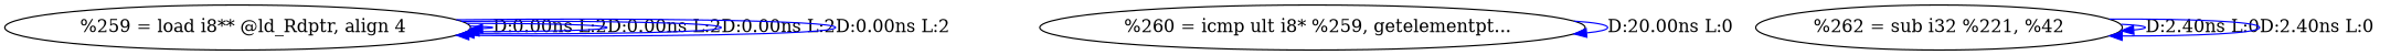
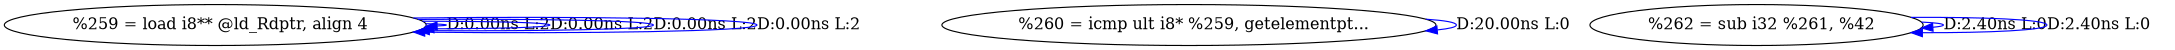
  digraph {
    edge [color=blue]
    n1 [label="  %259 = load i8** @ld_Rdptr, align 4"]
    n2 [label="  %260 = icmp ult i8* %259, getelementpt..."]
-   n3 [label="%262 = sub i32 %221, %42"]
+   n3 [label="  %262 = sub i32 %261, %42"]
    n1 -> n1 [label="D:0.00ns L:2"]
    n1 -> n1 [label="D:0.00ns L:2"]
    n1 -> n1 [label="D:0.00ns L:2"]
    n1 -> n1 [label="D:0.00ns L:2"]
    n2 -> n2 [label="D:20.00ns L:0"]
    n3 -> n3 [label="D:2.40ns L:0"]
    n3 -> n3 [label="D:2.40ns L:0"]
  }
